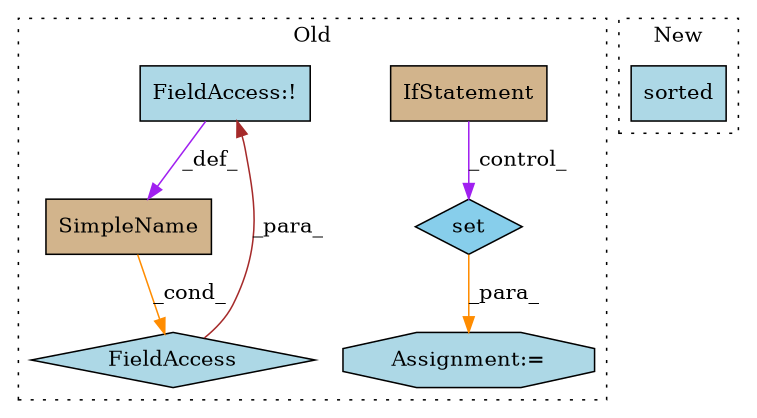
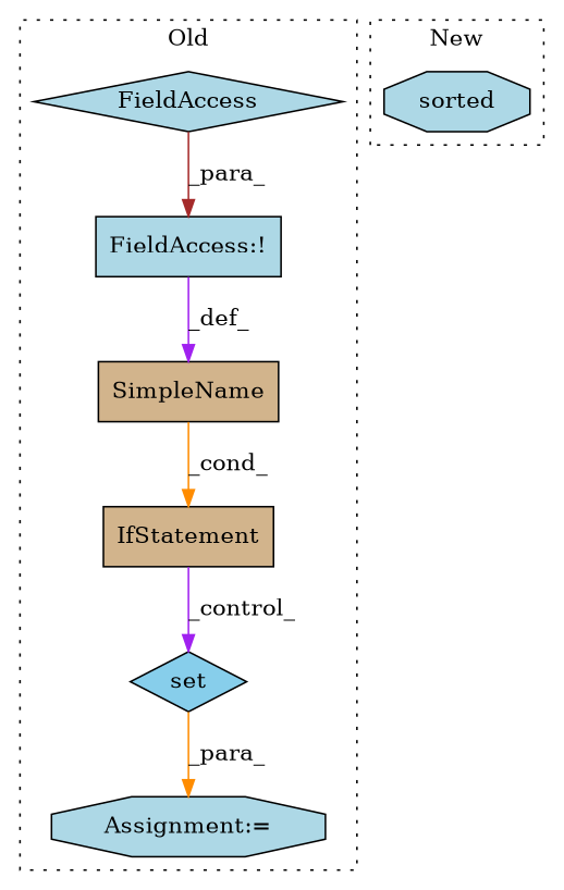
  digraph {
    node [a=32 fillcolor=lightblue l=1 shape=box style=filled]
    edge [color=darkorange]
    n1 [fillcolor=skyblue l=5 label=set s=7288 shape=diamond]
    n2 [a=7 label="Assignment:=" s=7262 shape=octagon]
    n3 [a=25 fillcolor=tan l="4,2" label=IfStatement s="7064,7073"]
    n4 [a=38 label="FieldAccess:!" s=7068]
    n5 [a=22 l=4 label=FieldAccess s=7069 shape=diamond]
    n6 [a=42 fillcolor=tan label=SimpleName l=""]
-   n7 [l="7,1" label=sorted s="8697,8721"]
+   n7 [l="7,1" label=sorted s="8697,8721" shape=octagon]
    subgraph cluster_1 {
      label=Old
      style=dotted
      n1
      n2
      n3
      n4
      n5
      n6
    }
    subgraph cluster_2 {
      label=New
      style=dotted
      n7
    }
    n1 -> n2 [label=_para_]
    n3 -> n1 [color=purple label=_control_]
    n4 -> n6 [color=purple label=_def_]
    n5 -> n4 [color=brown label=_para_]
-   n6 -> n5 [label=_cond_]
+   n6 -> n3 [label=_cond_]
  }
